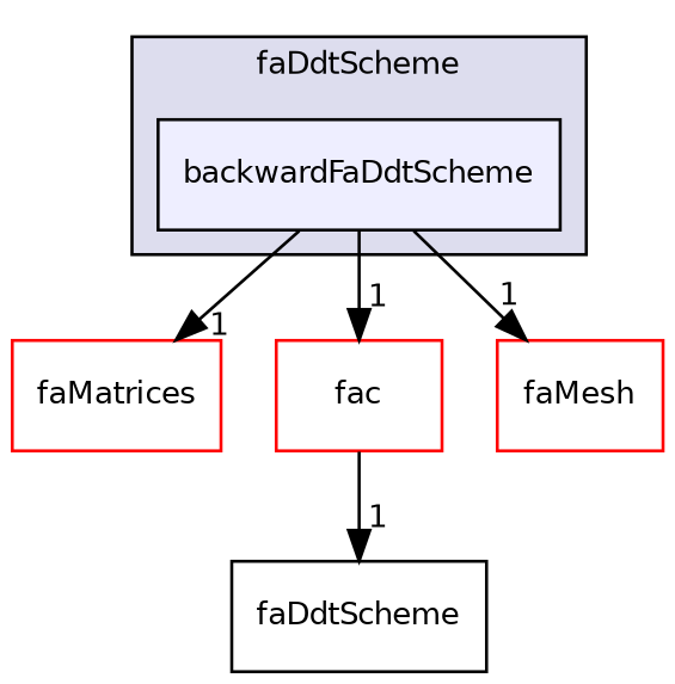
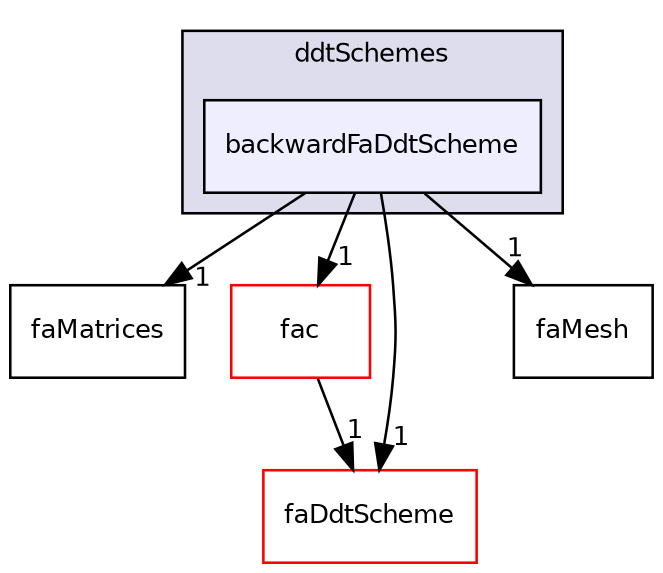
  digraph {
    compound=true
    node [fontname=Helvetica fontsize=10 shape=box color=red]
    edge [headlabel=1 labeldistance=1.5 labelfontname=Helvetica labelfontsize=10]
    n1 [fillcolor="#eeeeff" label=backwardFaDdtScheme pencolor=black style=filled color=""]
-   n2 [label=faMatrices]
+   n2 [color=black label=faMatrices]
    n3 [label=fac]
-   n4 [label=faDdtScheme color=""]
-   n5 [label=faMesh]
+   n4 [label=faDdtScheme]
+   n5 [color=black label=faMesh]
    subgraph cluster_1 {
      bgcolor="#ddddee"
      fontname=Helvetica
      fontsize=10
-     label=faDdtScheme
+     label=ddtSchemes
      pencolor=black
      n1
    }
    n1 -> n2
    n1 -> n3
+   n1 -> n4
    n1 -> n5
    n3 -> n4
  }
